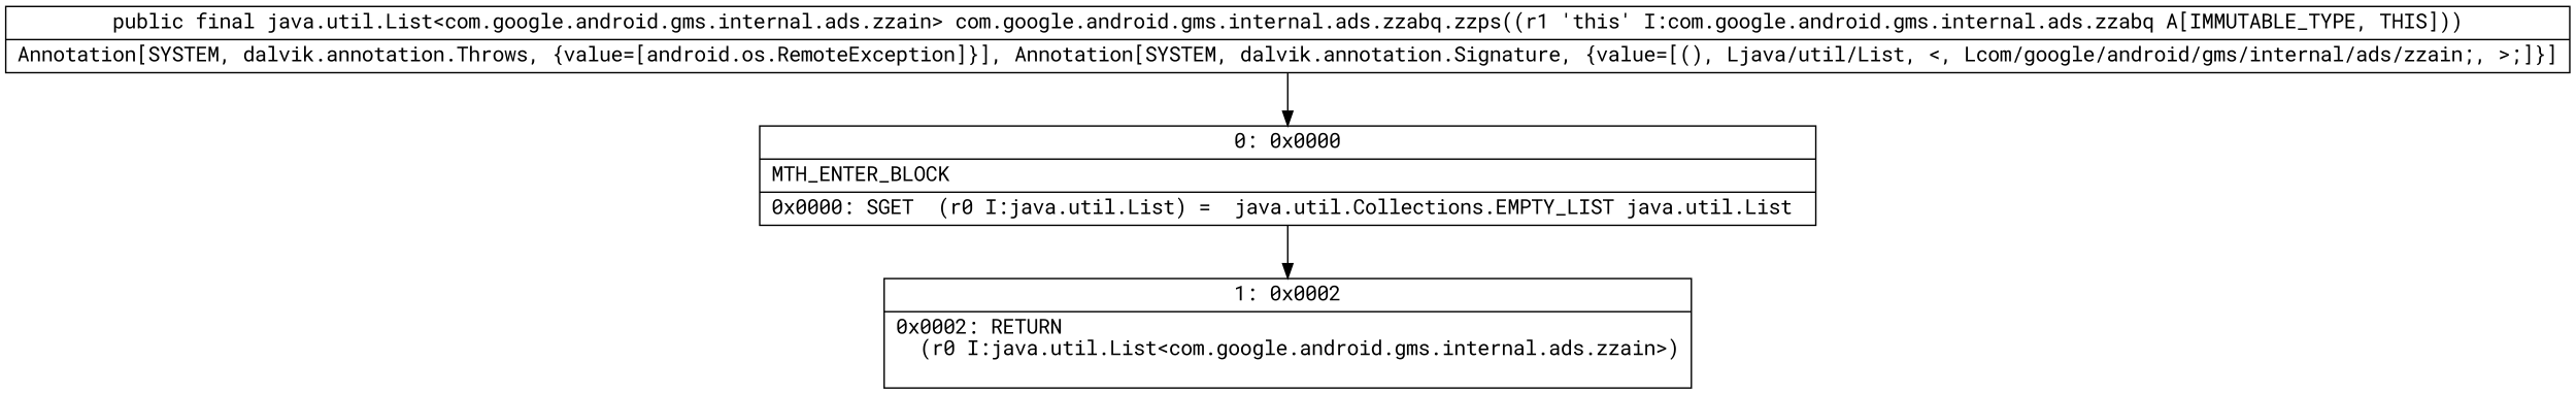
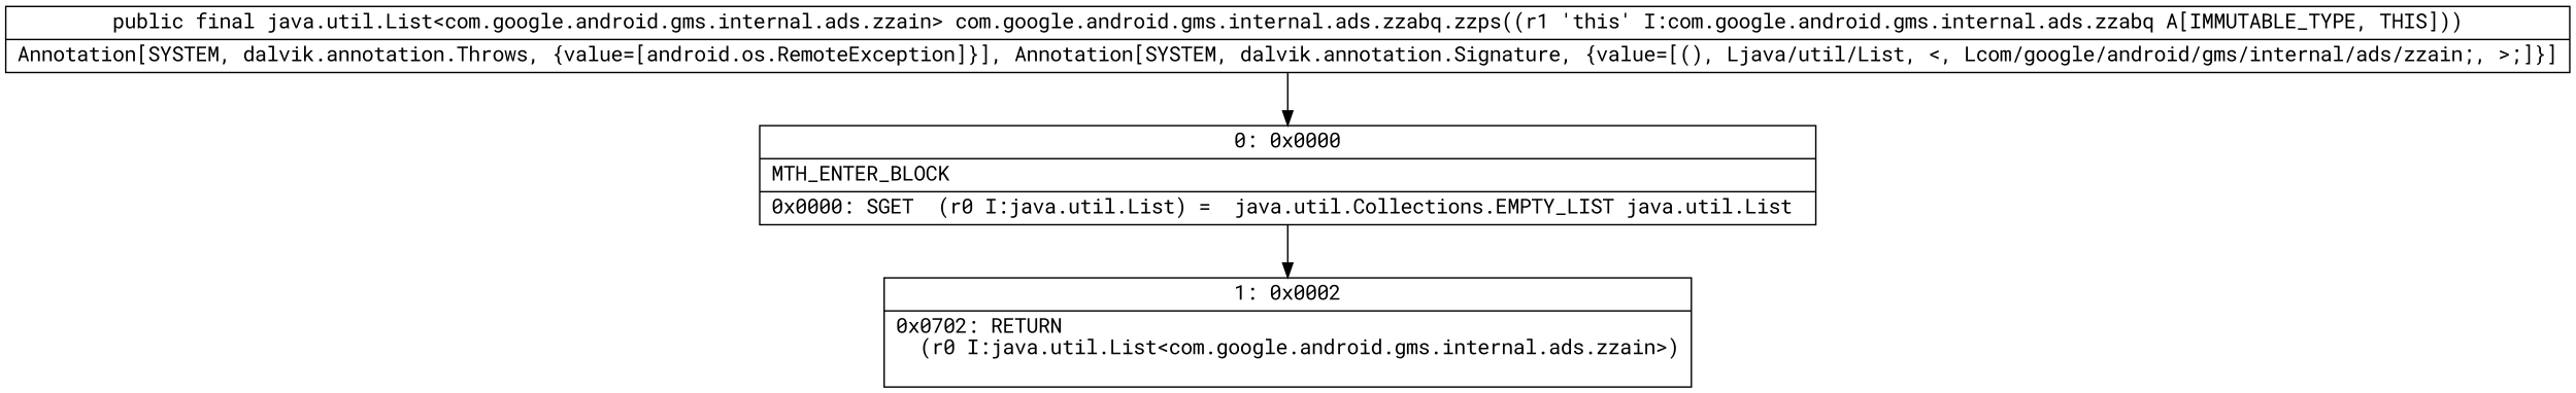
  digraph {
    fontname="Roboto Mono"
    node [shape=record fontname="Roboto Mono"]
    edge [fontname="Roboto Mono"]
    n1 [label="{0\:\ 0x0000|MTH_ENTER_BLOCK\l|0x0000: SGET  (r0 I:java.util.List) =  java.util.Collections.EMPTY_LIST java.util.List \l}"]
-   n2 [label="{1\:\ 0x0002|0x0002: RETURN  \l  (r0 I:java.util.List\<com.google.android.gms.internal.ads.zzain\>)\l \l}"]
+   n2 [label="{1\:\ 0x0002|0x0702: RETURN  \l  (r0 I:java.util.List\<com.google.android.gms.internal.ads.zzain\>)\l \l}"]
    n3 [label="{public final java.util.List\<com.google.android.gms.internal.ads.zzain\> com.google.android.gms.internal.ads.zzabq.zzps((r1 'this' I:com.google.android.gms.internal.ads.zzabq A[IMMUTABLE_TYPE, THIS]))  | Annotation[SYSTEM, dalvik.annotation.Throws, \{value=[android.os.RemoteException]\}], Annotation[SYSTEM, dalvik.annotation.Signature, \{value=[(), Ljava\/util\/List, \<, Lcom\/google\/android\/gms\/internal\/ads\/zzain;, \>;]\}]\l}"]
    n1 -> n2
    n3 -> n1
  }
